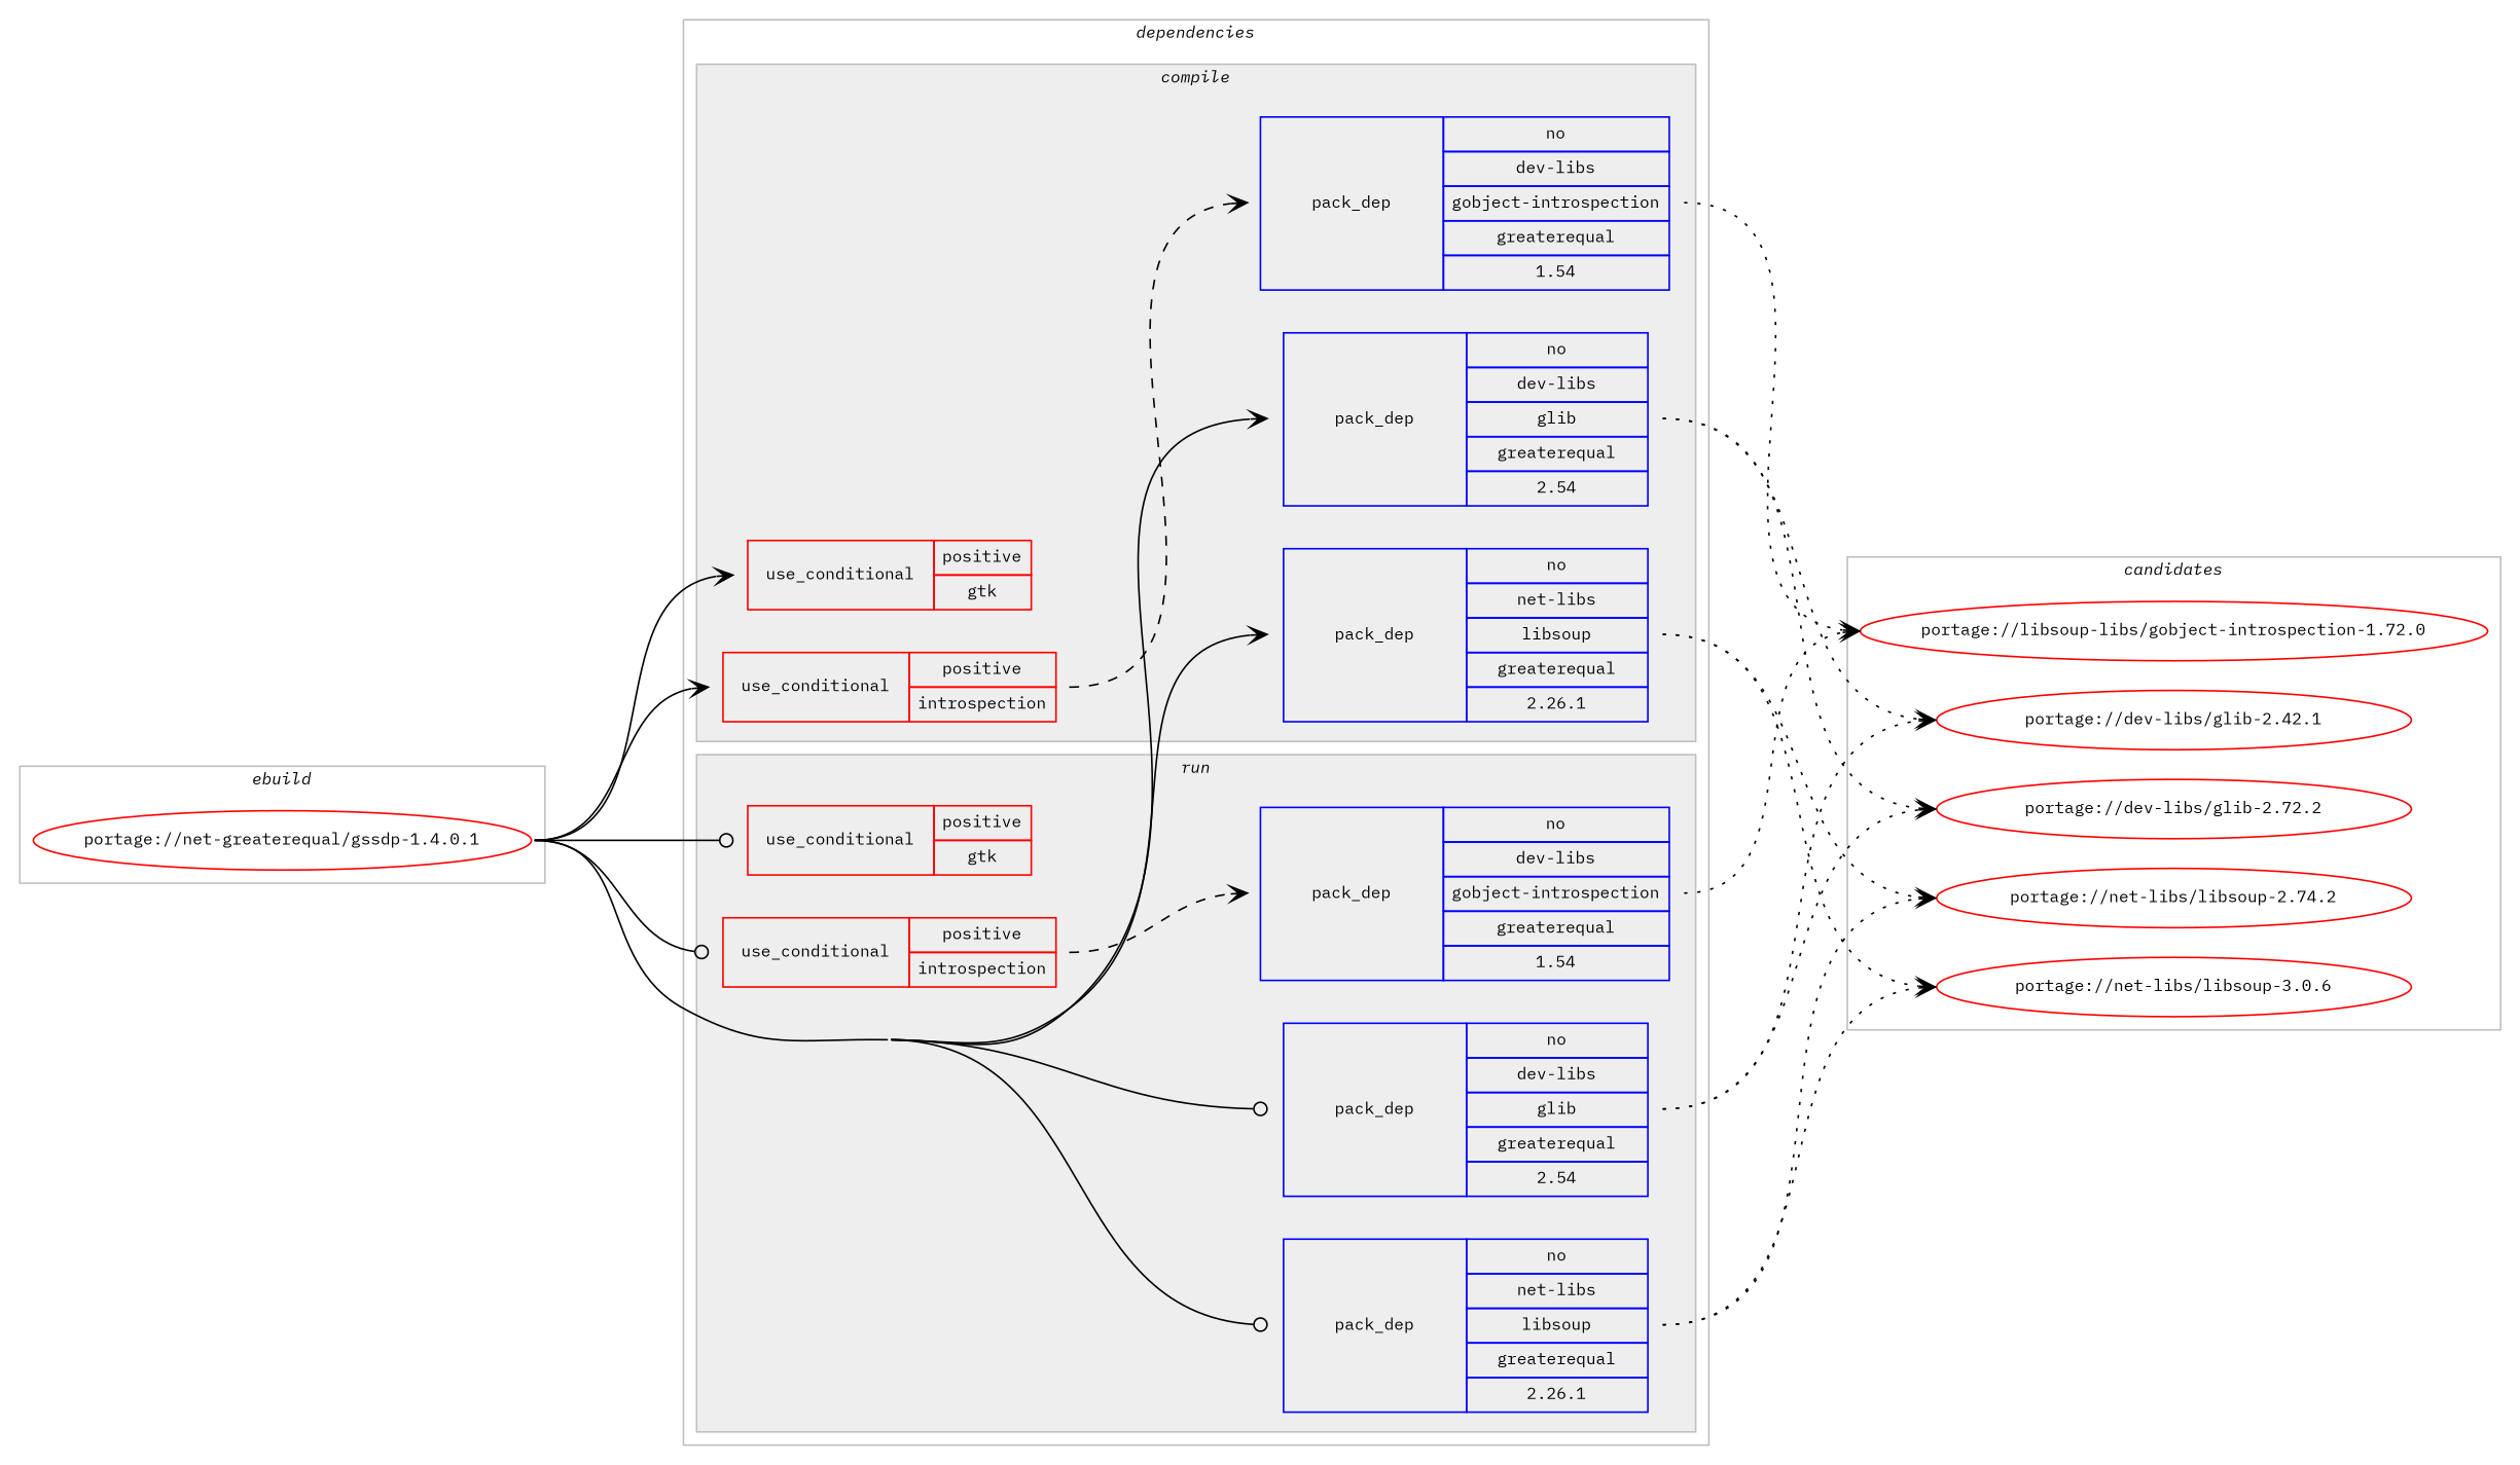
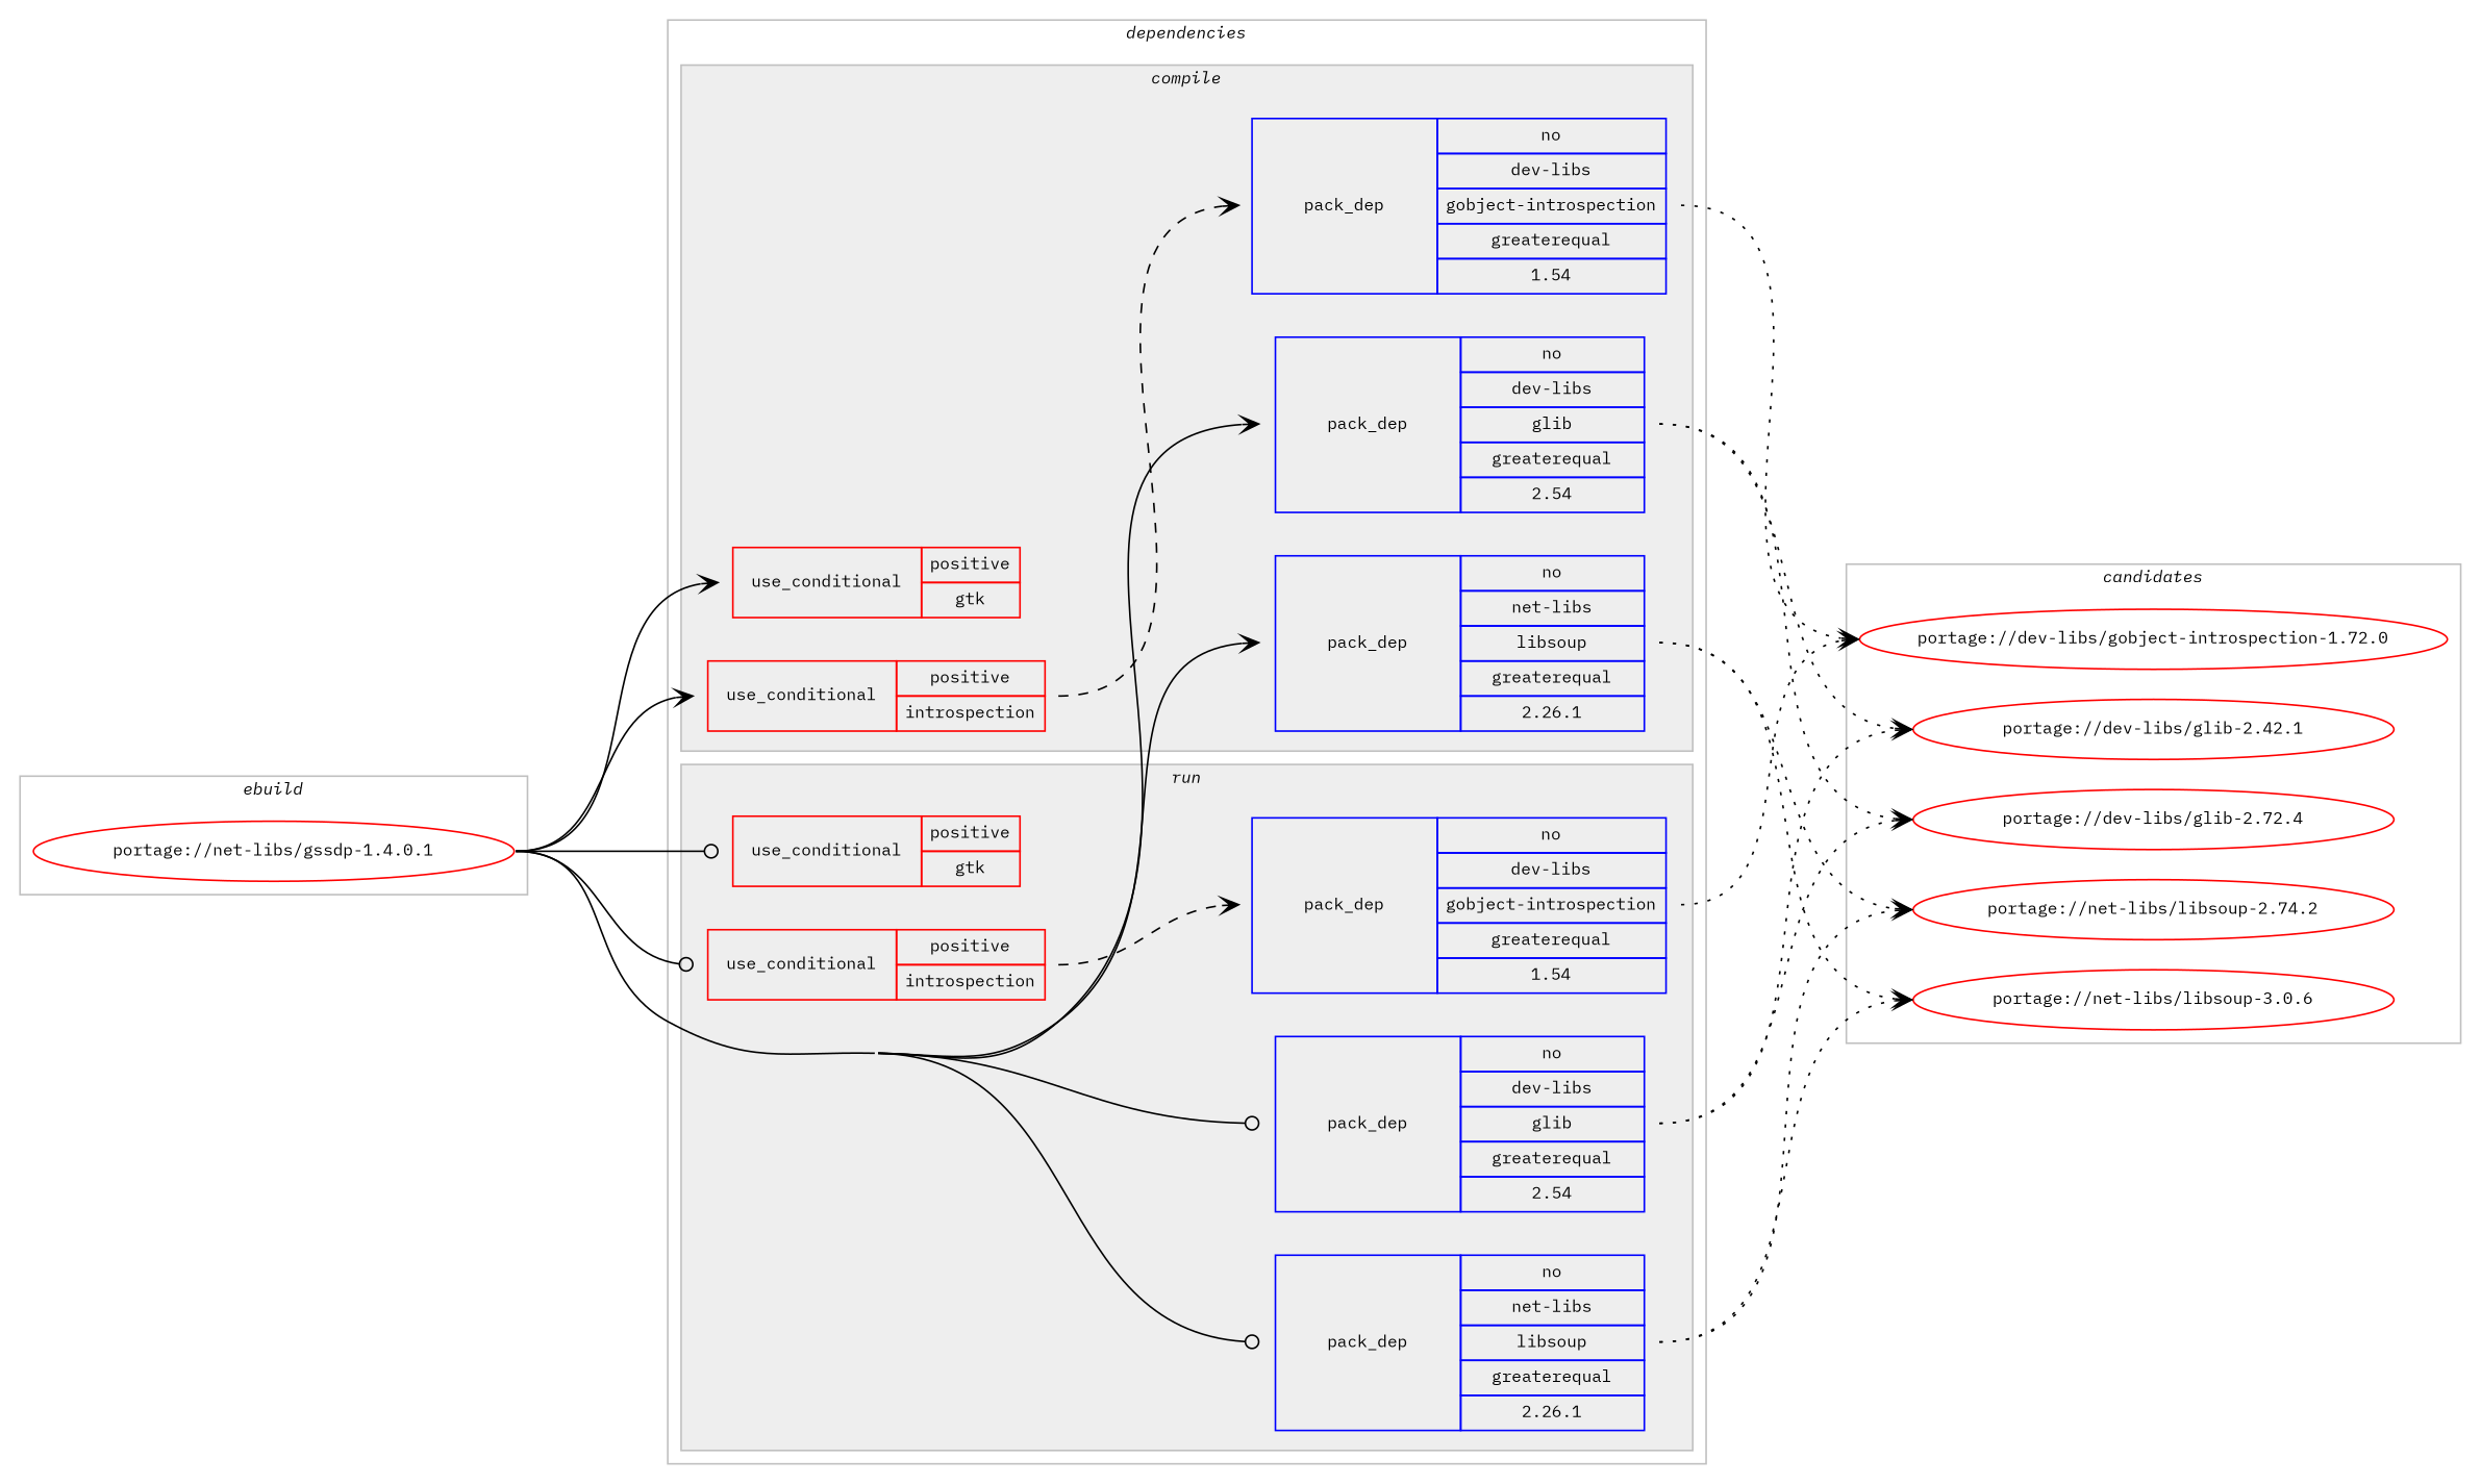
  digraph {
    compound=true
    concentrate=true
    fontname="IBM Plex Mono"
    fontsize=10
    newrank=true
    rankdir=LR
    ranksep=1.5
    node [color=red fontname="IBM Plex Mono" fontsize=10 shape=none]
    edge [arrowhead=vee fontname="IBM Plex Mono" headport=w style=dotted tailport=e weight=20]
-   n1 [label="portage://net-greaterequal/gssdp-1.4.0.1" width=4 shape=""]
+   n1 [label="portage://net-libs/gssdp-1.4.0.1" width=4 shape=""]
    n2 [label=<<TABLE BORDER="0" CELLBORDER="1" CELLSPACING="0" CELLPADDING="4"><TR><TD ROWSPAN="3" CELLPADDING="10">use_conditional</TD></TR><TR><TD>positive</TD></TR><TR><TD>gtk</TD></TR></TABLE>>]
    n3 [color=blue label=<<TABLE BORDER="0" CELLBORDER="1" CELLSPACING="0" CELLPADDING="4" WIDTH="220"><TR><TD ROWSPAN="6" CELLPADDING="30">pack_dep</TD></TR><TR><TD WIDTH="110">no</TD></TR><TR><TD>dev-libs</TD></TR><TR><TD>gobject-introspection</TD></TR><TR><TD>greaterequal</TD></TR><TR><TD>1.54</TD></TR></TABLE>>]
    n4 [label=<<TABLE BORDER="0" CELLBORDER="1" CELLSPACING="0" CELLPADDING="4"><TR><TD ROWSPAN="3" CELLPADDING="10">use_conditional</TD></TR><TR><TD>positive</TD></TR><TR><TD>introspection</TD></TR></TABLE>>]
    n5 [color=blue label=<<TABLE BORDER="0" CELLBORDER="1" CELLSPACING="0" CELLPADDING="4" WIDTH="220"><TR><TD ROWSPAN="6" CELLPADDING="30">pack_dep</TD></TR><TR><TD WIDTH="110">no</TD></TR><TR><TD>dev-libs</TD></TR><TR><TD>glib</TD></TR><TR><TD>greaterequal</TD></TR><TR><TD>2.54</TD></TR></TABLE>>]
    n6 [color=blue label=<<TABLE BORDER="0" CELLBORDER="1" CELLSPACING="0" CELLPADDING="4" WIDTH="220"><TR><TD ROWSPAN="6" CELLPADDING="30">pack_dep</TD></TR><TR><TD WIDTH="110">no</TD></TR><TR><TD>net-libs</TD></TR><TR><TD>libsoup</TD></TR><TR><TD>greaterequal</TD></TR><TR><TD>2.26.1</TD></TR></TABLE>>]
    n7 [label=<<TABLE BORDER="0" CELLBORDER="1" CELLSPACING="0" CELLPADDING="4"><TR><TD ROWSPAN="3" CELLPADDING="10">use_conditional</TD></TR><TR><TD>positive</TD></TR><TR><TD>gtk</TD></TR></TABLE>>]
    n8 [color=blue label=<<TABLE BORDER="0" CELLBORDER="1" CELLSPACING="0" CELLPADDING="4" WIDTH="220"><TR><TD ROWSPAN="6" CELLPADDING="30">pack_dep</TD></TR><TR><TD WIDTH="110">no</TD></TR><TR><TD>dev-libs</TD></TR><TR><TD>gobject-introspection</TD></TR><TR><TD>greaterequal</TD></TR><TR><TD>1.54</TD></TR></TABLE>>]
    n9 [label=<<TABLE BORDER="0" CELLBORDER="1" CELLSPACING="0" CELLPADDING="4"><TR><TD ROWSPAN="3" CELLPADDING="10">use_conditional</TD></TR><TR><TD>positive</TD></TR><TR><TD>introspection</TD></TR></TABLE>>]
    n10 [color=blue label=<<TABLE BORDER="0" CELLBORDER="1" CELLSPACING="0" CELLPADDING="4" WIDTH="220"><TR><TD ROWSPAN="6" CELLPADDING="30">pack_dep</TD></TR><TR><TD WIDTH="110">no</TD></TR><TR><TD>dev-libs</TD></TR><TR><TD>glib</TD></TR><TR><TD>greaterequal</TD></TR><TR><TD>2.54</TD></TR></TABLE>>]
    n11 [color=blue label=<<TABLE BORDER="0" CELLBORDER="1" CELLSPACING="0" CELLPADDING="4" WIDTH="220"><TR><TD ROWSPAN="6" CELLPADDING="30">pack_dep</TD></TR><TR><TD WIDTH="110">no</TD></TR><TR><TD>net-libs</TD></TR><TR><TD>libsoup</TD></TR><TR><TD>greaterequal</TD></TR><TR><TD>2.26.1</TD></TR></TABLE>>]
-   n12 [label="portage://libsoup-libs/gobject-introspection-1.72.0" width=4 shape=""]
+   n12 [label="portage://dev-libs/gobject-introspection-1.72.0" width=4 shape=""]
    n13 [label="portage://dev-libs/glib-2.42.1" width=4 shape=""]
-   n14 [label="portage://dev-libs/glib-2.72.2" width=4 shape=""]
+   n14 [label="portage://dev-libs/glib-2.72.4" width=4 shape=""]
    n15 [label="portage://net-libs/libsoup-2.74.2" width=4 shape=""]
    n16 [label="portage://net-libs/libsoup-3.0.6" width=4 shape=""]
    subgraph cluster_1 {
      color=gray
      label=<<i>ebuild</i>>
      rank=same
      n1
    }
    subgraph cluster_2 {
      color=gray
      label=<<i>dependencies</i>>
      subgraph cluster_3 {
        color=gray
        fillcolor="#eeeeee"
        label=<<i>compile</i>>
        style=filled
        subgraph sub_4 {
          color=gray
          fillcolor="#eeeeee"
          label=<<i>compile</i>>
          style=filled
          n2
        }
        subgraph sub_5 {
          color=gray
          fillcolor="#eeeeee"
          label=<<i>compile</i>>
          style=filled
          n4
          subgraph sub_6 {
            color=gray
            fillcolor="#eeeeee"
            label=<<i>compile</i>>
            style=filled
            n3
          }
        }
        subgraph sub_7 {
          color=gray
          fillcolor="#eeeeee"
          label=<<i>compile</i>>
          style=filled
          n5
        }
        subgraph sub_8 {
          color=gray
          fillcolor="#eeeeee"
          label=<<i>compile</i>>
          style=filled
          n6
        }
      }
      subgraph cluster_9 {
        color=gray
        fillcolor="#eeeeee"
        label=<<i>compile and run</i>>
        style=filled
      }
      subgraph cluster_10 {
        color=gray
        fillcolor="#eeeeee"
        label=<<i>run</i>>
        style=filled
        subgraph sub_11 {
          color=gray
          fillcolor="#eeeeee"
          label=<<i>run</i>>
          style=filled
          n7
        }
        subgraph sub_12 {
          color=gray
          fillcolor="#eeeeee"
          label=<<i>run</i>>
          style=filled
          n9
          subgraph sub_13 {
            color=gray
            fillcolor="#eeeeee"
            label=<<i>run</i>>
            style=filled
            n8
          }
        }
        subgraph sub_14 {
          color=gray
          fillcolor="#eeeeee"
          label=<<i>run</i>>
          style=filled
          n10
        }
        subgraph sub_15 {
          color=gray
          fillcolor="#eeeeee"
          label=<<i>run</i>>
          style=filled
          n11
        }
      }
    }
    subgraph cluster_16 {
      color=gray
      label=<<i>candidates</i>>
      rank=same
      subgraph sub_17 {
        color=black
        label=<<i>candidates</i>>
        nodesep=1
        rank=same
        n12
      }
      subgraph sub_18 {
        color=black
        label=<<i>candidates</i>>
        nodesep=1
        rank=same
        n13
        n14
      }
      subgraph sub_19 {
        color=black
        label=<<i>candidates</i>>
        nodesep=1
        rank=same
        n15
        n16
      }
      subgraph sub_20 {
        color=black
        label=<<i>candidates</i>>
        nodesep=1
        rank=same
        n12
      }
      subgraph sub_21 {
        color=black
        label=<<i>candidates</i>>
        nodesep=1
        rank=same
        n13
        n14
      }
      subgraph sub_22 {
        color=black
        label=<<i>candidates</i>>
        nodesep=1
        rank=same
        n15
        n16
      }
    }
    n1 -> n2 [style=solid]
    n1 -> n4 [style=solid]
    n1 -> n5 [style=solid]
    n1 -> n6 [style=solid]
    n1 -> n7 [arrowhead=odot style=solid]
    n1 -> n9 [arrowhead=odot style=solid]
    n1 -> n10 [arrowhead=odot style=solid]
    n1 -> n11 [arrowhead=odot style=solid]
    n3 -> n12 [weight=100]
    n4 -> n3 [style=dashed]
    n5 -> n13 [weight=100]
    n5 -> n14 [weight=100]
    n6 -> n15 [weight=100]
    n6 -> n16 [weight=100]
    n8 -> n12 [weight=100]
    n9 -> n8 [style=dashed]
    n10 -> n13 [weight=100]
    n10 -> n14 [weight=100]
    n11 -> n15 [weight=100]
    n11 -> n16 [weight=100]
  }
